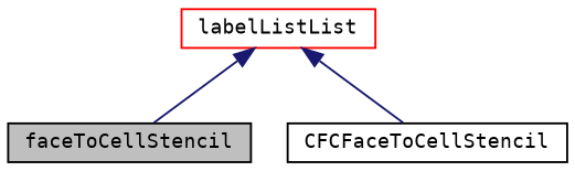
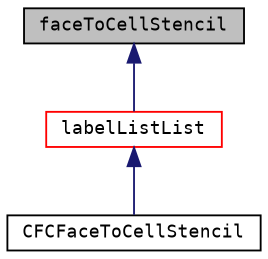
  digraph {
    fontname="DejaVu Sans Mono"
    node [color=black fontname="DejaVu Sans Mono" fontsize=10 shape=record]
    edge [color=midnightblue dir=back fontname="DejaVu Sans Mono" fontsize=10 labelfontname=Helvetica labelfontsize=10 style=solid]
    n1 [fillcolor=grey75 fontcolor=black height=0.2 label=faceToCellStencil style=filled width=0.4]
    n2 [height=0.2 label=CFCFaceToCellStencil width=0.4]
    n3 [color=red height=0.2 label=labelListList width=0.4]
-   n3 -> n1
+   n1 -> n3
    n3 -> n2
  }
